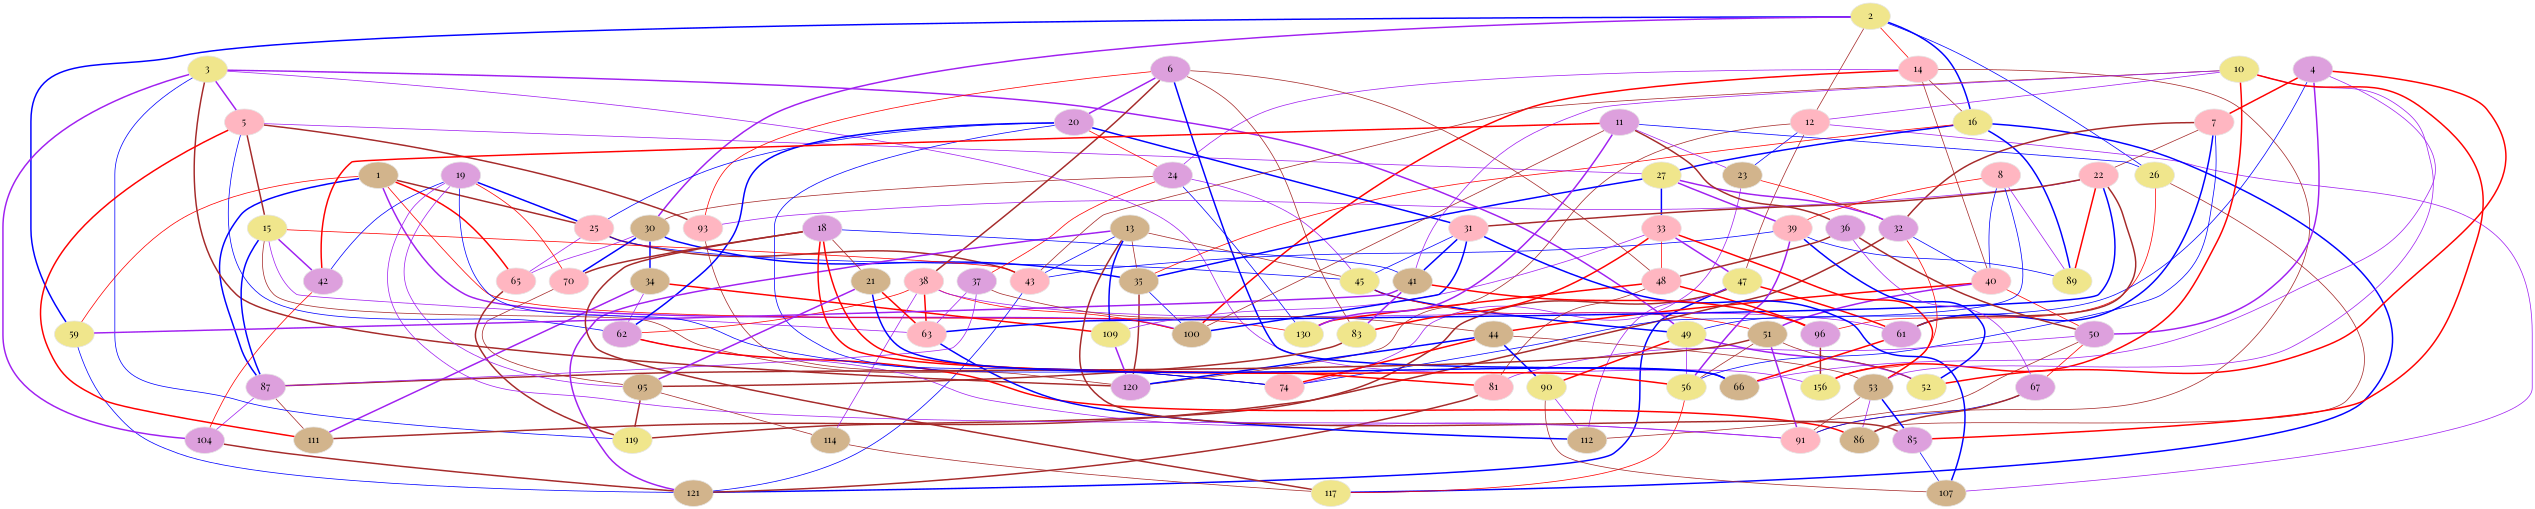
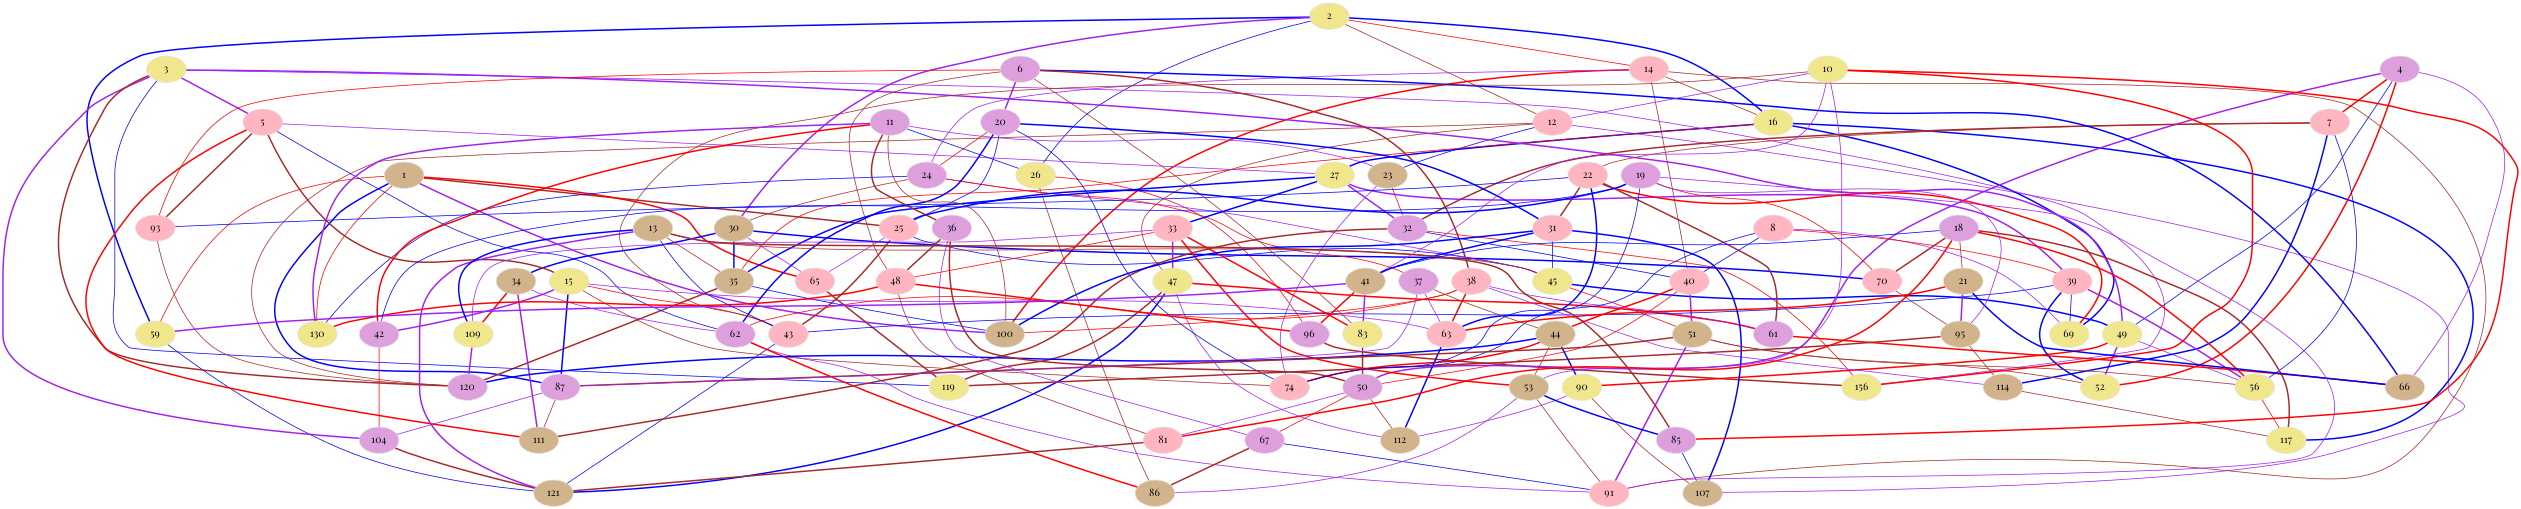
  graph {
    fontname="Playfair Display"
    node [color=gray90 fillcolor=lightpink fontname="Playfair Display" style=filled]
    edge [color=blue fontname="Playfair Display" style=solid]
    1 [fillcolor=tan super="+125"]
    25 [super="+115"]
    59 [fillcolor=khaki]
    65
    87 [fillcolor=plum super="+98"]
    100 [fillcolor=tan super="+118"]
    130 [fillcolor=khaki]
    43 [super="+122"]
    45 [fillcolor=khaki super="+131"]
    121 [fillcolor=tan super="+124"]
    119 [fillcolor=khaki]
    104 [fillcolor=plum]
    111 [fillcolor=tan]
    2 [fillcolor=khaki super="+28"]
    12 [super="+29"]
    14 [super="+80"]
    16 [fillcolor=khaki super="+128"]
    26 [fillcolor=khaki]
    30 [fillcolor=tan super="+94"]
    120 [fillcolor=plum super="+126"]
    23 [fillcolor=tan]
    47 [fillcolor=khaki super="+76"]
    107 [fillcolor=tan]
    40 [super="+92"]
    24 [fillcolor=plum super="+79"]
    91 [super="+105"]
    27 [fillcolor=khaki super="+113"]
-   89 [fillcolor=khaki]
+   89 [fillcolor=khaki label=69]
    35 [fillcolor=tan super="+72"]
    117 [fillcolor=khaki]
    86 [fillcolor=tan]
    96 [fillcolor=plum]
    70
    34 [fillcolor=tan]
    3 [fillcolor=khaki super="+46"]
    5 [super="+9"]
    49 [fillcolor=khaki super="+54"]
    n38 [fillcolor=khaki label=156]
    15 [fillcolor=khaki super="+129"]
    62 [fillcolor=plum super="+69"]
    93
    52 [fillcolor=khaki]
    56 [fillcolor=khaki super="+108"]
    90 [fillcolor=khaki]
    4 [fillcolor=plum super="+110"]
    7 [super="+106"]
    50 [fillcolor=plum super="+82"]
    66 [fillcolor=tan]
    22 [super="+127"]
    32 [fillcolor=plum super="+97"]
    114 [fillcolor=tan]
    81
    67 [fillcolor=plum]
    112 [fillcolor=tan]
    74 [super="+88"]
    42 [fillcolor=plum]
    63 [super="+84"]
    39 [super="+71"]
    33 [super="+103"]
    6 [fillcolor=plum super="+57"]
    20 [fillcolor=plum super="+58"]
    38 [super="+99"]
    48 [super="+77"]
    83 [fillcolor=khaki]
    31 [super="+75"]
    61 [fillcolor=plum]
    95 [fillcolor=tan super="+102"]
    8
    44 [fillcolor=tan super="+64"]
    51 [fillcolor=tan super="+60"]
    10 [fillcolor=khaki super="+78"]
    41 [fillcolor=tan super="+73"]
    53 [fillcolor=tan super="+123"]
    85 [fillcolor=plum]
    11 [fillcolor=plum super="+17"]
    36 [fillcolor=plum]
    13 [fillcolor=tan super="+55"]
    n78 [fillcolor=khaki label=109]
    37 [fillcolor=plum]
    18 [fillcolor=plum super="+109"]
    21 [fillcolor=tan]
    19 [fillcolor=plum super="+68"]
    1 -- 25 [color=brown style=bold]
    1 -- 59 [color=red]
    1 -- 65 [color=red style=bold]
    1 -- 87 [style=bold]
    1 -- 100 [color=purple style=bold]
    1 -- 130 [color=red]
    25 -- 65 [color=purple]
    25 -- 43 [color=brown style=bold]
    25 -- 45
    59 -- 121
    65 -- 119 [color=brown style=bold]
    87 -- 104 [color=purple]
    87 -- 111 [color=brown]
    43 -- 121
    45 -- 49 [style=bold]
    45 -- 51 [color=red]
    104 -- 121 [color=brown style=bold]
    2 -- 59 [style=bold]
    2 -- 12 [color=brown]
    2 -- 14 [color=red]
    2 -- 16 [style=bold]
    2 -- 26
    2 -- 30 [color=purple style=bold]
    12 -- 120 [color=brown]
    12 -- 23
    12 -- 47 [color=brown]
    12 -- 107 [color=purple]
    14 -- 100 [color=red style=bold]
    14 -- 16 [color=brown]
    14 -- 40 [color=brown]
    14 -- 24 [color=purple]
    14 -- 91 [color=brown]
    16 -- 27 [style=bold]
    16 -- 89 [style=bold]
    16 -- 35 [color=red]
    16 -- 117 [style=bold]
    26 -- 86 [color=brown]
    26 -- 96 [color=red]
    30 -- 65 [color=purple]
    30 -- 35 [style=bold]
    30 -- 70 [style=bold]
    30 -- 34 [style=bold]
    23 -- 32 [color=red]
    23 -- 74 [color=purple]
    47 -- 121 [style=bold]
    47 -- 119 [color=brown style=bold]
    47 -- 112 [color=purple]
    47 -- 61 [color=red style=bold]
    40 -- 50 [color=red]
    40 -- 44 [color=red style=bold]
    40 -- 51 [color=purple style=bold]
    24 -- 130
    24 -- 45 [color=purple]
    24 -- 30 [color=brown]
    24 -- 37 [color=red]
    27 -- 35 [style=bold]
    27 -- 32 [color=purple style=bold]
    27 -- 39 [color=purple style=bold]
    27 -- 33 [style=bold]
    35 -- 100
    35 -- 120 [color=brown style=bold]
    96 -- n38 [color=brown style=bold]
    70 -- 95 [color=brown]
    34 -- 111 [color=purple style=bold]
    34 -- 62 [color=purple]
    34 -- n78 [color=red style=bold]
    3 -- 119
    3 -- 104 [color=purple style=bold]
    3 -- 120 [color=brown style=bold]
    3 -- 5 [color=purple style=bold]
    3 -- 49 [color=purple style=bold]
    3 -- n38 [color=purple]
    5 -- 111 [color=red style=bold]
    5 -- 27 [color=purple]
    5 -- 15 [color=brown style=bold]
    5 -- 62
    5 -- 93 [color=brown style=bold]
    49 -- 52 [color=purple style=bold]
    49 -- 56 [color=purple]
    49 -- 90 [color=red style=bold]
    15 -- 87 [style=bold]
    15 -- 43 [color=red]
    15 -- 74 [color=brown]
    15 -- 42 [color=purple style=bold]
    15 -- 63 [color=purple]
    62 -- 91 [color=purple]
    62 -- 86 [color=red style=bold]
    93 -- 120 [color=brown]
    56 -- 117 [color=red]
    90 -- 107 [color=brown]
    90 -- 112 [color=purple]
    4 -- 49
    4 -- 52 [color=red style=bold]
    4 -- 7 [color=red style=bold weight=2]
    4 -- 50 [color=purple style=bold]
    4 -- 66 [color=purple]
    7 -- 56
    7 -- 22 [color=brown]
    7 -- 32 [color=brown style=bold]
-   7 -- 61 [style=bold]
+   7 -- 114 [style=bold]
    50 -- 81 [color=purple]
    50 -- 67 [color=red]
    50 -- 112 [color=brown]
    22 -- 89 [color=red style=bold]
-   22 -- 93 [color=purple]
+   22 -- 93
    22 -- 63 [style=bold]
    22 -- 31 [color=brown style=bold]
    22 -- 61 [color=brown style=bold]
    32 -- 111 [color=brown style=bold]
    32 -- 40
    32 -- n38 [color=red]
    114 -- 117 [color=brown]
    81 -- 121 [color=brown style=bold]
    67 -- 91
    67 -- 86 [color=brown style=bold]
    42 -- 104 [color=red]
    63 -- 112 [style=bold]
    39 -- 43
    39 -- 89
    39 -- 52 [style=bold]
    39 -- 56 [color=purple style=bold]
    33 -- 47 [color=purple style=bold]
    33 -- 48 [color=red]
    33 -- 83 [color=red style=bold]
    33 -- 53 [color=red style=bold]
    33 -- n78 [color=purple]
    6 -- 93 [color=red]
    6 -- 66 [style=bold]
    6 -- 20 [color=purple style=bold]
    6 -- 38 [color=brown style=bold]
    6 -- 48 [color=brown]
    6 -- 83 [color=brown]
    20 -- 25
    20 -- 24 [color=red]
    20 -- 62 [style=bold]
    20 -- 74
    20 -- 31 [style=bold]
    38 -- 100 [color=red]
    38 -- 62 [color=red]
    38 -- 114 [color=purple]
    38 -- 63 [color=red style=bold]
    38 -- 61 [color=purple]
    48 -- 130 [color=red style=bold]
    48 -- 96 [color=red style=bold]
    48 -- 81 [color=brown]
-   83 -- 95 [color=brown style=bold]
+   83 -- 50 [color=brown style=bold]
    31 -- 100 [style=bold]
    31 -- 45
    31 -- 107 [style=bold]
    31 -- 41 [style=bold]
    61 -- 66 [color=red style=bold]
    95 -- 119 [color=brown style=bold]
    95 -- 114 [color=brown]
    8 -- 40
    8 -- 89 [color=purple]
    8 -- 74
    8 -- 39 [color=red]
    44 -- 120 [style=bold]
    44 -- 90 [style=bold]
    44 -- 74 [color=red style=bold]
    44 -- 53 [color=brown]
    51 -- 87 [color=brown style=bold]
    51 -- 91 [color=purple style=bold]
    51 -- 52 [color=brown]
    51 -- 56 [color=brown]
    10 -- 43 [color=brown]
    10 -- 12 [color=purple]
    10 -- n38 [color=red style=bold]
    10 -- 41 [color=purple]
    10 -- 53 [color=purple]
    10 -- 85 [color=red style=bold]
    41 -- 59 [color=purple style=bold]
    41 -- 96 [color=red style=bold]
    41 -- 83 [color=purple style=bold]
    53 -- 91 [color=brown]
    53 -- 86 [color=purple]
    53 -- 85 [style=bold]
    85 -- 107
    11 -- 100 [color=brown]
    11 -- 130 [color=purple style=bold]
    11 -- 26
    11 -- 23 [color=purple]
    11 -- 42 [color=red style=bold]
    11 -- 36 [color=brown style=bold]
    36 -- 50 [color=brown style=bold]
    36 -- 67 [color=purple]
    36 -- 48 [color=brown style=bold]
    13 -- 43
    13 -- 45 [color=brown]
    13 -- 121 [color=purple style=bold]
    13 -- 35 [color=brown]
    13 -- 85 [color=brown style=bold]
    13 -- n78 [style=bold]
    n78 -- 120 [color=purple style=bold]
    37 -- 87 [color=purple]
    37 -- 63 [color=purple]
    37 -- 44 [color=brown]
    18 -- 117 [color=brown style=bold]
    18 -- 70 [color=brown style=bold]
    18 -- 56 [color=red style=bold]
    18 -- 81 [color=red style=bold]
    18 -- 41
    18 -- 21 [color=brown]
    21 -- 66 [style=bold]
    21 -- 63 [color=red style=bold]
    21 -- 95 [color=purple style=bold]
    19 -- 25 [style=bold]
    19 -- 91 [color=purple]
    19 -- 70 [color=red]
    19 -- 74
    19 -- 42
    19 -- 95 [color=purple]
  }
